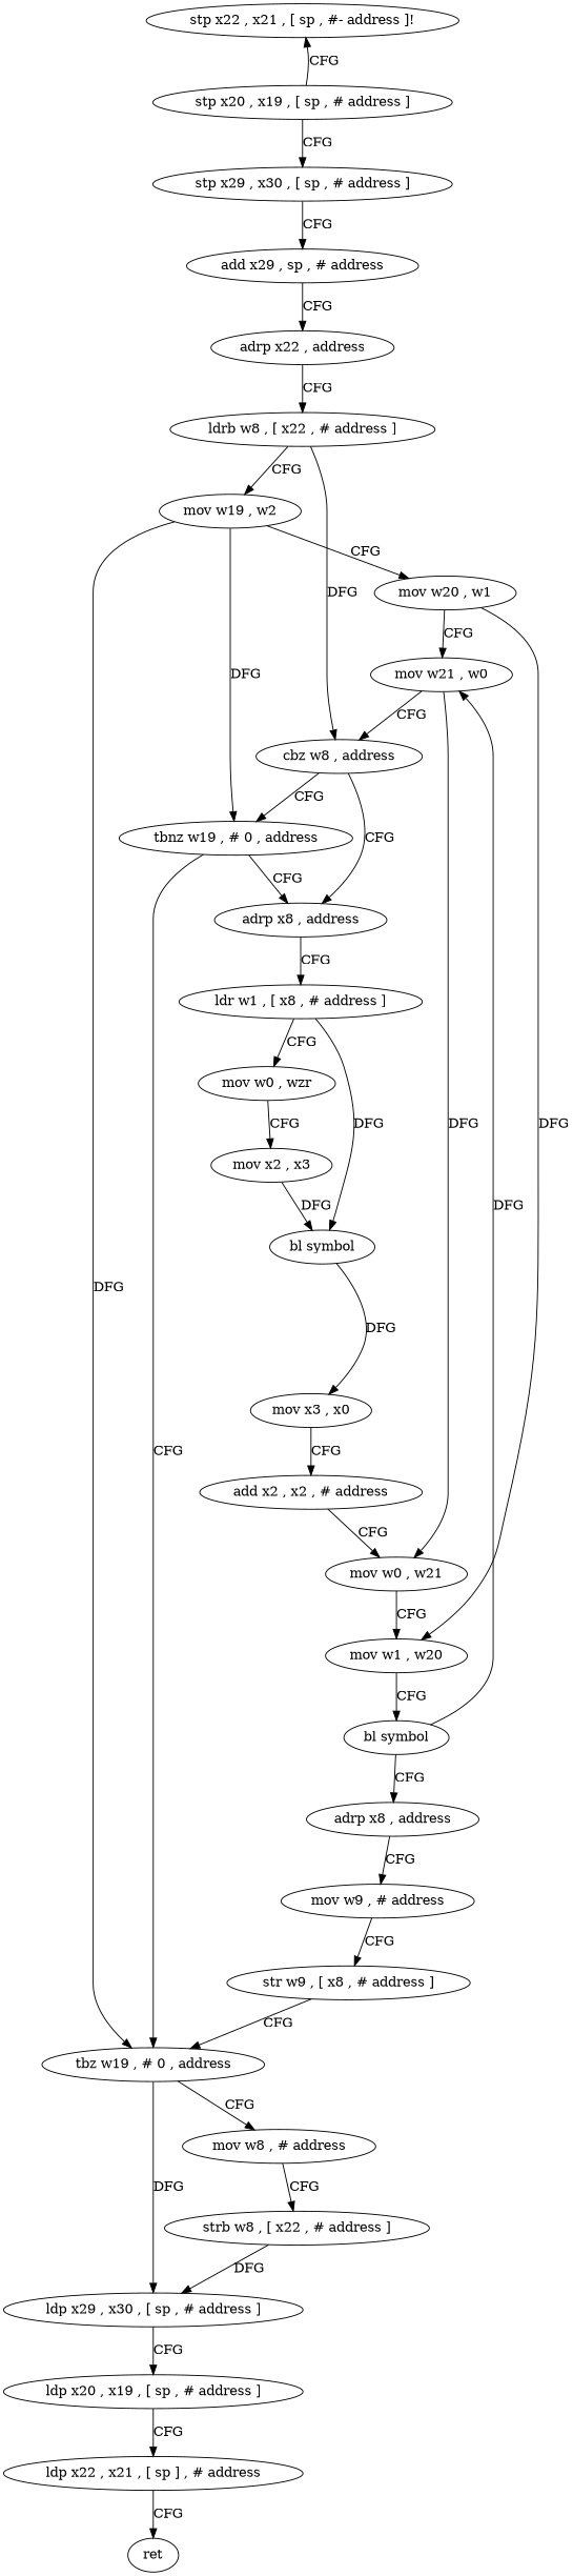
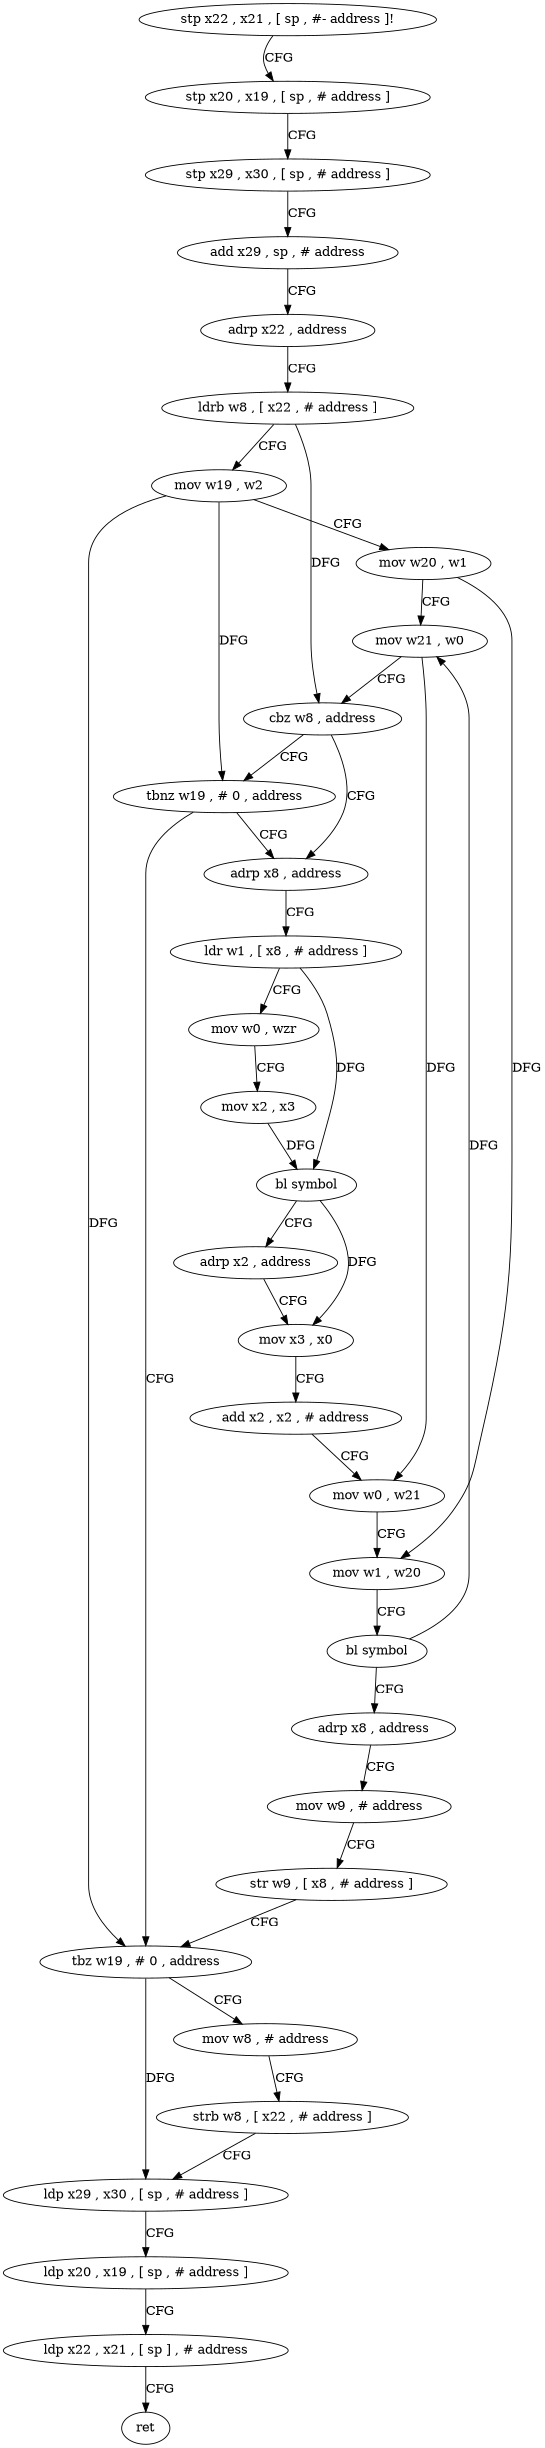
  digraph {
    n1 [label="stp x22 , x21 , [ sp , #- address ]!"]
    n2 [label="stp x20 , x19 , [ sp , # address ]"]
    n3 [label="stp x29 , x30 , [ sp , # address ]"]
    n4 [label="add x29 , sp , # address"]
    n5 [label="adrp x22 , address"]
    n6 [label="ldrb w8 , [ x22 , # address ]"]
    n7 [label="mov w19 , w2"]
    n8 [label="cbz w8 , address"]
    n9 [label="mov w20 , w1"]
    n10 [label="tbnz w19 , # 0 , address"]
    n11 [label="tbz w19 , # 0 , address"]
    n12 [label="adrp x8 , address"]
    n13 [label="mov w21 , w0"]
    n14 [label="mov w1 , w20"]
    n15 [label="ldp x29 , x30 , [ sp , # address ]"]
    n16 [label="mov w8 , # address"]
    n17 [label="mov w0 , w21"]
    n18 [label="bl symbol"]
    n19 [label="ldr w1 , [ x8 , # address ]"]
    n20 [label="mov w0 , wzr"]
    n21 [label="bl symbol"]
    n22 [label="mov x2 , x3"]
+   n23 [label="adrp x2 , address"]
    n24 [label="mov x3 , x0"]
    n25 [label="add x2 , x2 , # address"]
    n26 [label="adrp x8 , address"]
    n27 [label="mov w9 , # address"]
    n28 [label="str w9 , [ x8 , # address ]"]
    n29 [label="ldp x20 , x19 , [ sp , # address ]"]
    n30 [label="strb w8 , [ x22 , # address ]"]
    n31 [label="ldp x22 , x21 , [ sp ] , # address"]
    n32 [label=ret]
-   n2 -> n1 [label=CFG]
+   n1 -> n2 [label=CFG]
    n2 -> n3 [label=CFG]
    n3 -> n4 [label=CFG]
    n4 -> n5 [label=CFG]
    n5 -> n6 [label=CFG]
    n6 -> n7 [label=CFG]
    n6 -> n8 [label=DFG]
    n7 -> n9 [label=CFG]
    n7 -> n10 [label=DFG]
    n7 -> n11 [label=DFG]
    n8 -> n10 [label=CFG]
    n8 -> n12 [label=CFG]
    n9 -> n13 [label=CFG]
    n9 -> n14 [label=DFG]
    n10 -> n11 [label=CFG]
    n10 -> n12 [label=CFG]
    n11 -> n15 [label=DFG]
    n11 -> n16 [label=CFG]
    n12 -> n19 [label=CFG]
    n13 -> n8 [label=CFG]
    n13 -> n17 [label=DFG]
    n14 -> n18 [label=CFG]
    n15 -> n29 [label=CFG]
    n16 -> n30 [label=CFG]
    n17 -> n14 [label=CFG]
    n18 -> n13 [label=DFG]
    n18 -> n26 [label=CFG]
    n19 -> n20 [label=CFG]
    n19 -> n21 [label=DFG]
    n20 -> n22 [label=CFG]
+   n21 -> n23 [label=CFG]
    n21 -> n24 [label=DFG]
    n22 -> n21 [label=DFG]
+   n23 -> n24 [label=CFG]
    n24 -> n25 [label=CFG]
    n25 -> n17 [label=CFG]
    n26 -> n27 [label=CFG]
    n27 -> n28 [label=CFG]
    n28 -> n11 [label=CFG]
    n29 -> n31 [label=CFG]
-   n30 -> n15 [label=DFG]
+   n30 -> n15 [label=CFG]
    n31 -> n32 [label=CFG]
  }
